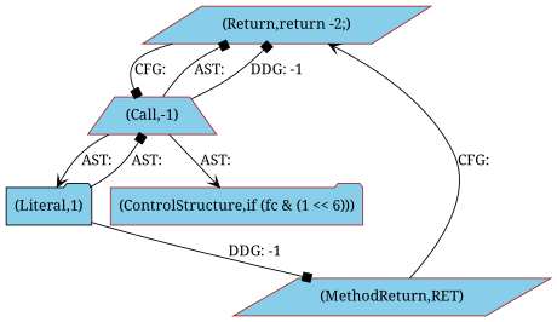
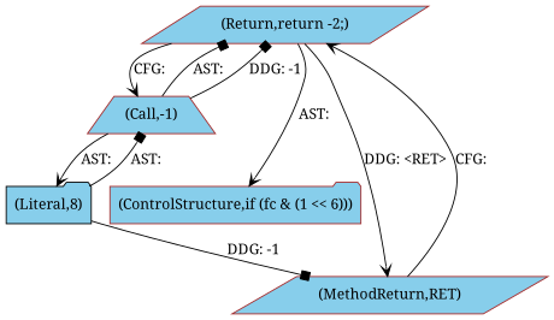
  digraph {
    fontname="Noto Serif"
    node [color=brown fillcolor=skyblue fontname="Noto Serif" shape=parallelogram style=filled]
    edge [arrowhead=vee fontname="Noto Serif"]
    n1 [label="(Return,return -2;)"]
    n2 [label="(Call,-1)" shape=trapezium]
    n3 [label="(MethodReturn,RET)"]
    n4 [label="(ControlStructure,if (fc & (1 << 6)))" shape=folder]
-   n5 [color=black label="(Literal,1)" shape=folder]
-   n1 -> n2 [arrowhead=box label="CFG: "]
-   n2 -> n4 [label="AST: "]
+   n5 [color=black label="(Literal,8)" shape=folder]
+   n1 -> n2 [label="CFG: "]
+   n1 -> n3 [label="DDG: <RET>"]
+   n1 -> n4 [label="AST: "]
    n2 -> n1 [arrowhead=box label="AST: "]
    n2 -> n1 [arrowhead=box label="DDG: -1"]
    n2 -> n5 [label="AST: "]
    n3 -> n1 [label="CFG: "]
    n5 -> n2 [arrowhead=box label="AST: "]
    n5 -> n3 [arrowhead=box label="DDG: -1"]
  }
